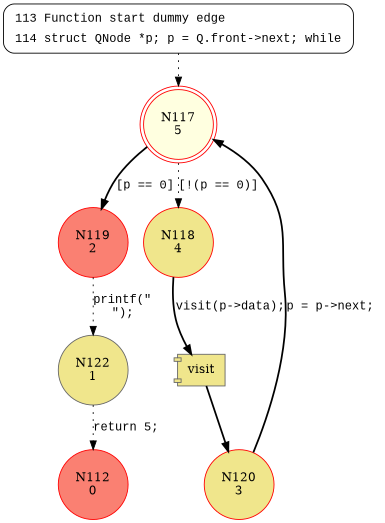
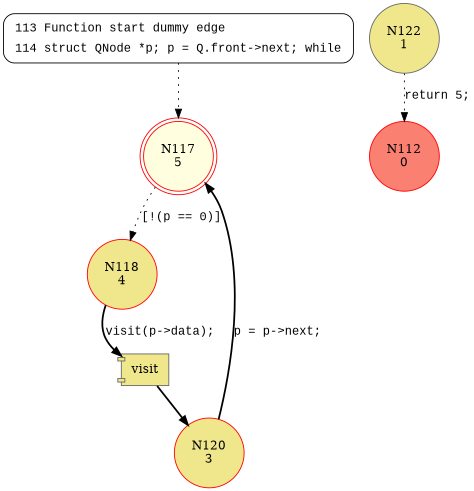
  digraph {
    node [color=red fillcolor=khaki shape=circle style=filled]
    edge [fontname="Courier New" style=bold]
    n1 [fillcolor=lightyellow label="N117\n5" shape=doublecircle]
-   n2 [fillcolor=salmon label="N119\n2"]
    n3 [label="N118\n4"]
    n4 [color=gray40 label="N122\n1"]
    n5 [color=gray40 label=visit shape=component]
    n6 [fillcolor=salmon label="N112\n0"]
    n7 [label="N120\n3"]
    n8 [fillcolor=white fontname="Courier New" label=<<table border="0" cellborder="0" cellpadding="3" bgcolor="white"><tr><td align="right">113</td><td align="left">Function start dummy edge</td></tr><tr><td align="right">114</td><td align="left">struct QNode *p; p = Q.front-&gt;next; while</td></tr></table>> penwidth=1 shape=Mrecord style="filled,bold" color=""]
-   n1 -> n2 [label="[p == 0]"]
    n1 -> n3 [label="[!(p == 0)]" style=dotted]
-   n2 -> n4 [label="printf(\"\n\");" style=dotted]
    n3 -> n5 [label="visit(p->data);"]
    n4 -> n6 [label="return 5;" style=dotted]
    n5 -> n7
    n7 -> n1 [label="p = p->next; "]
    n8 -> n1 [style=dotted fontname=""]
  }
